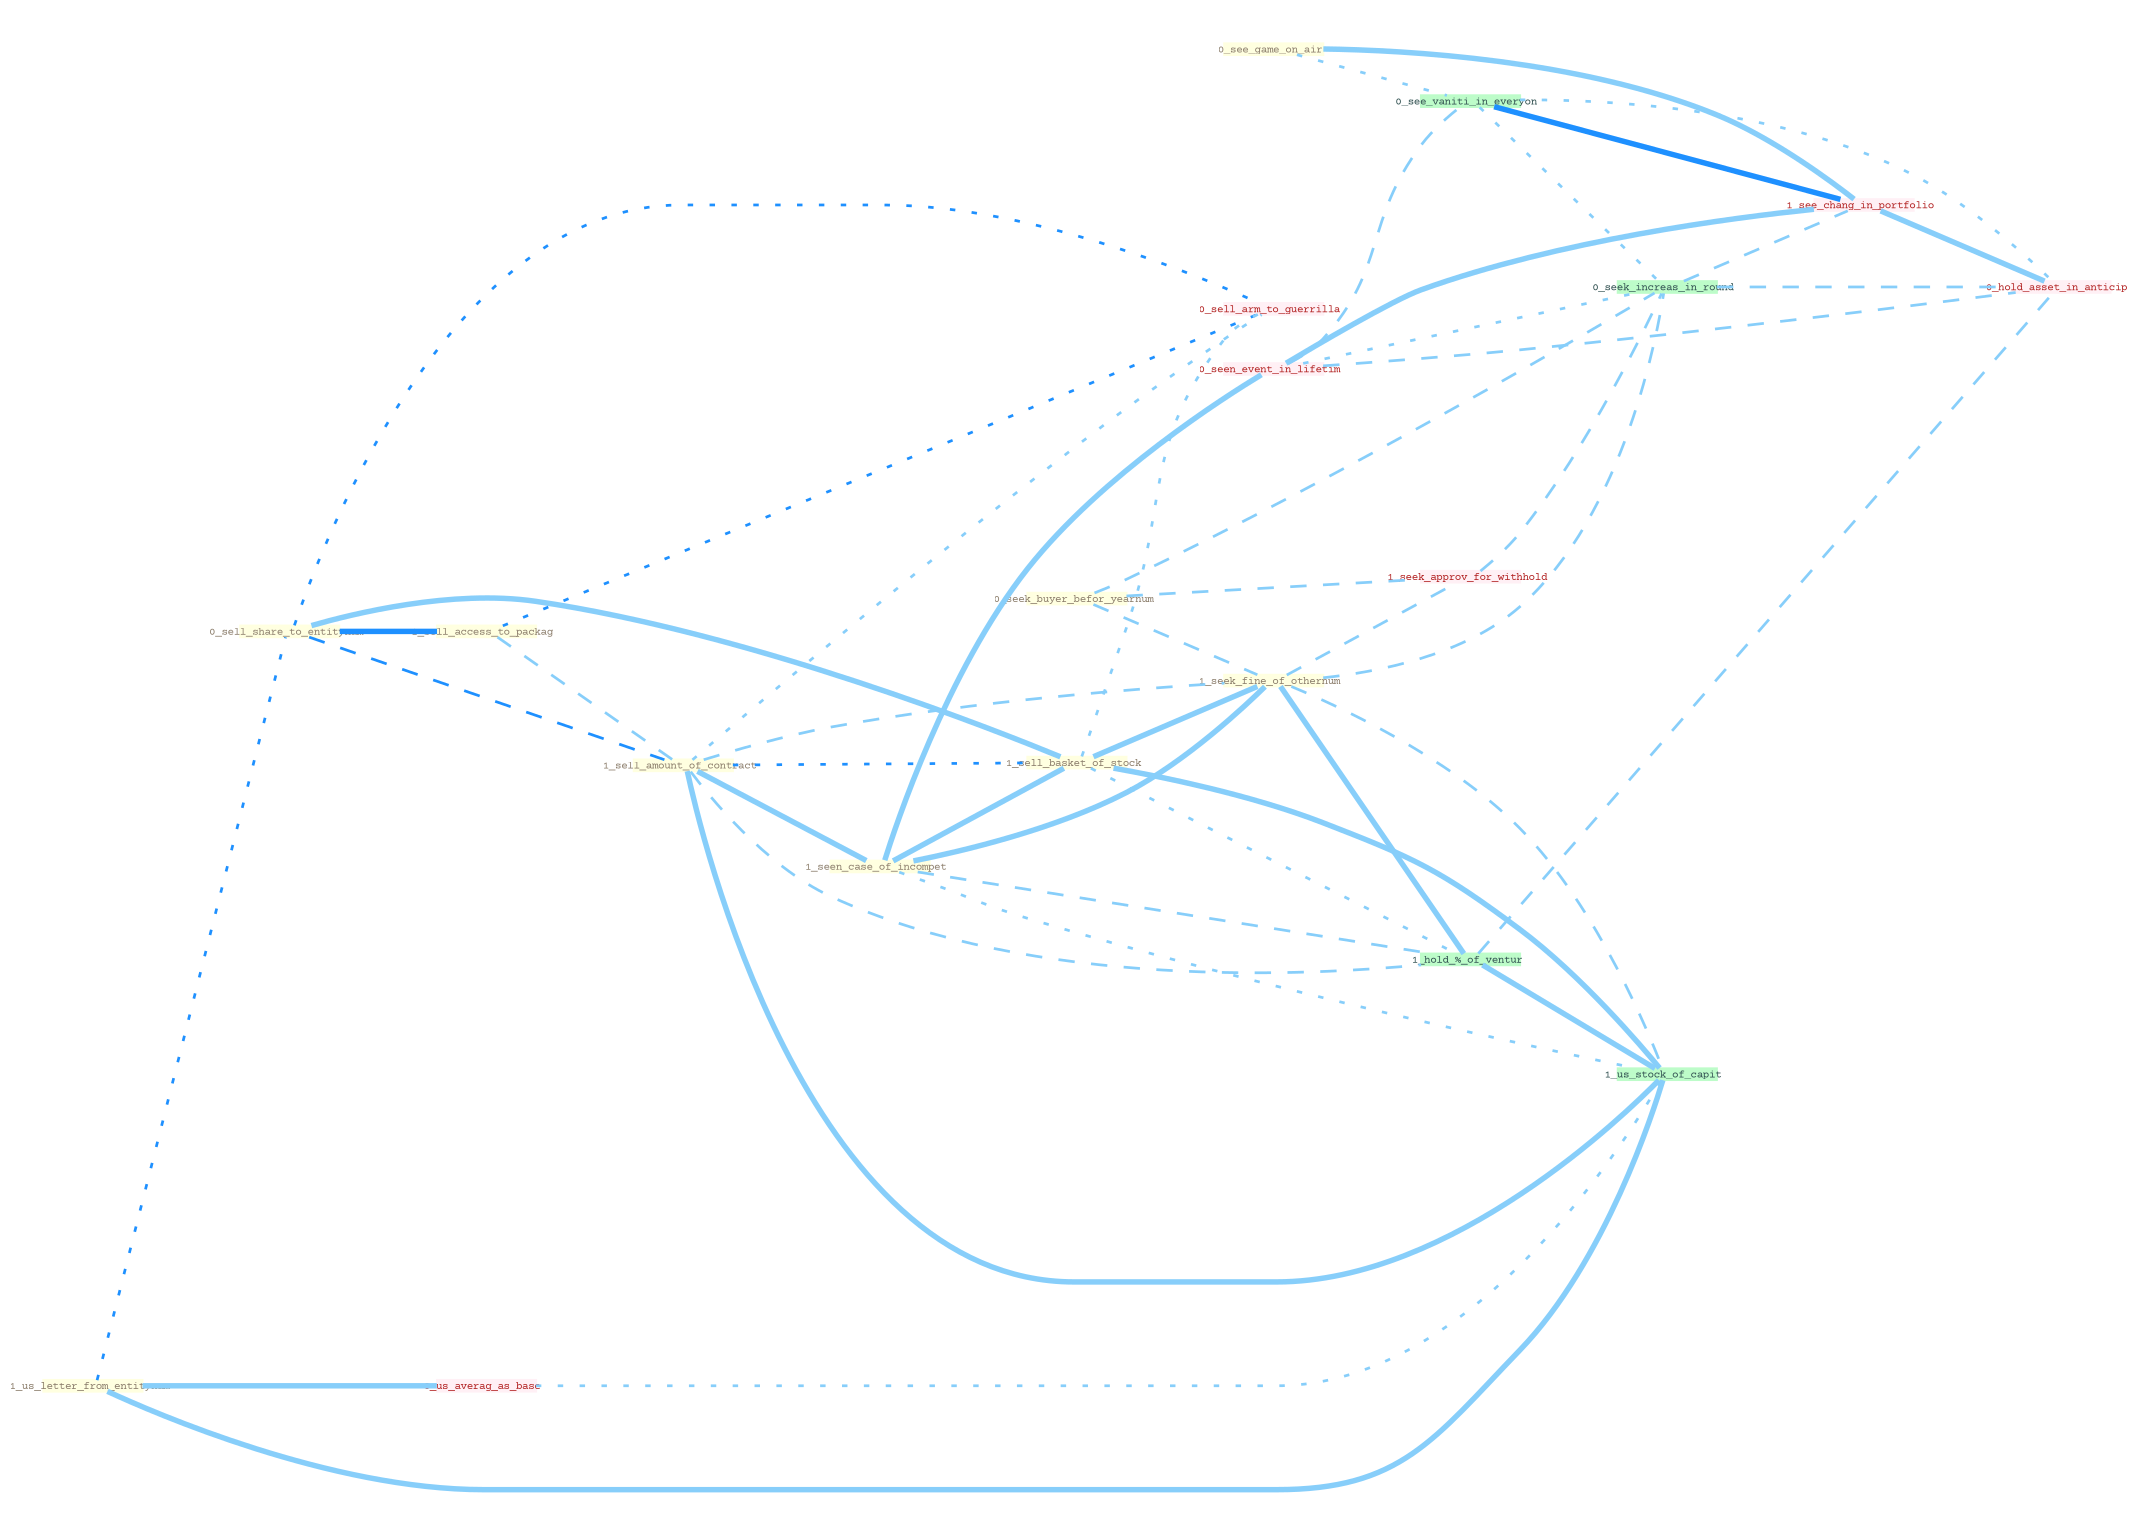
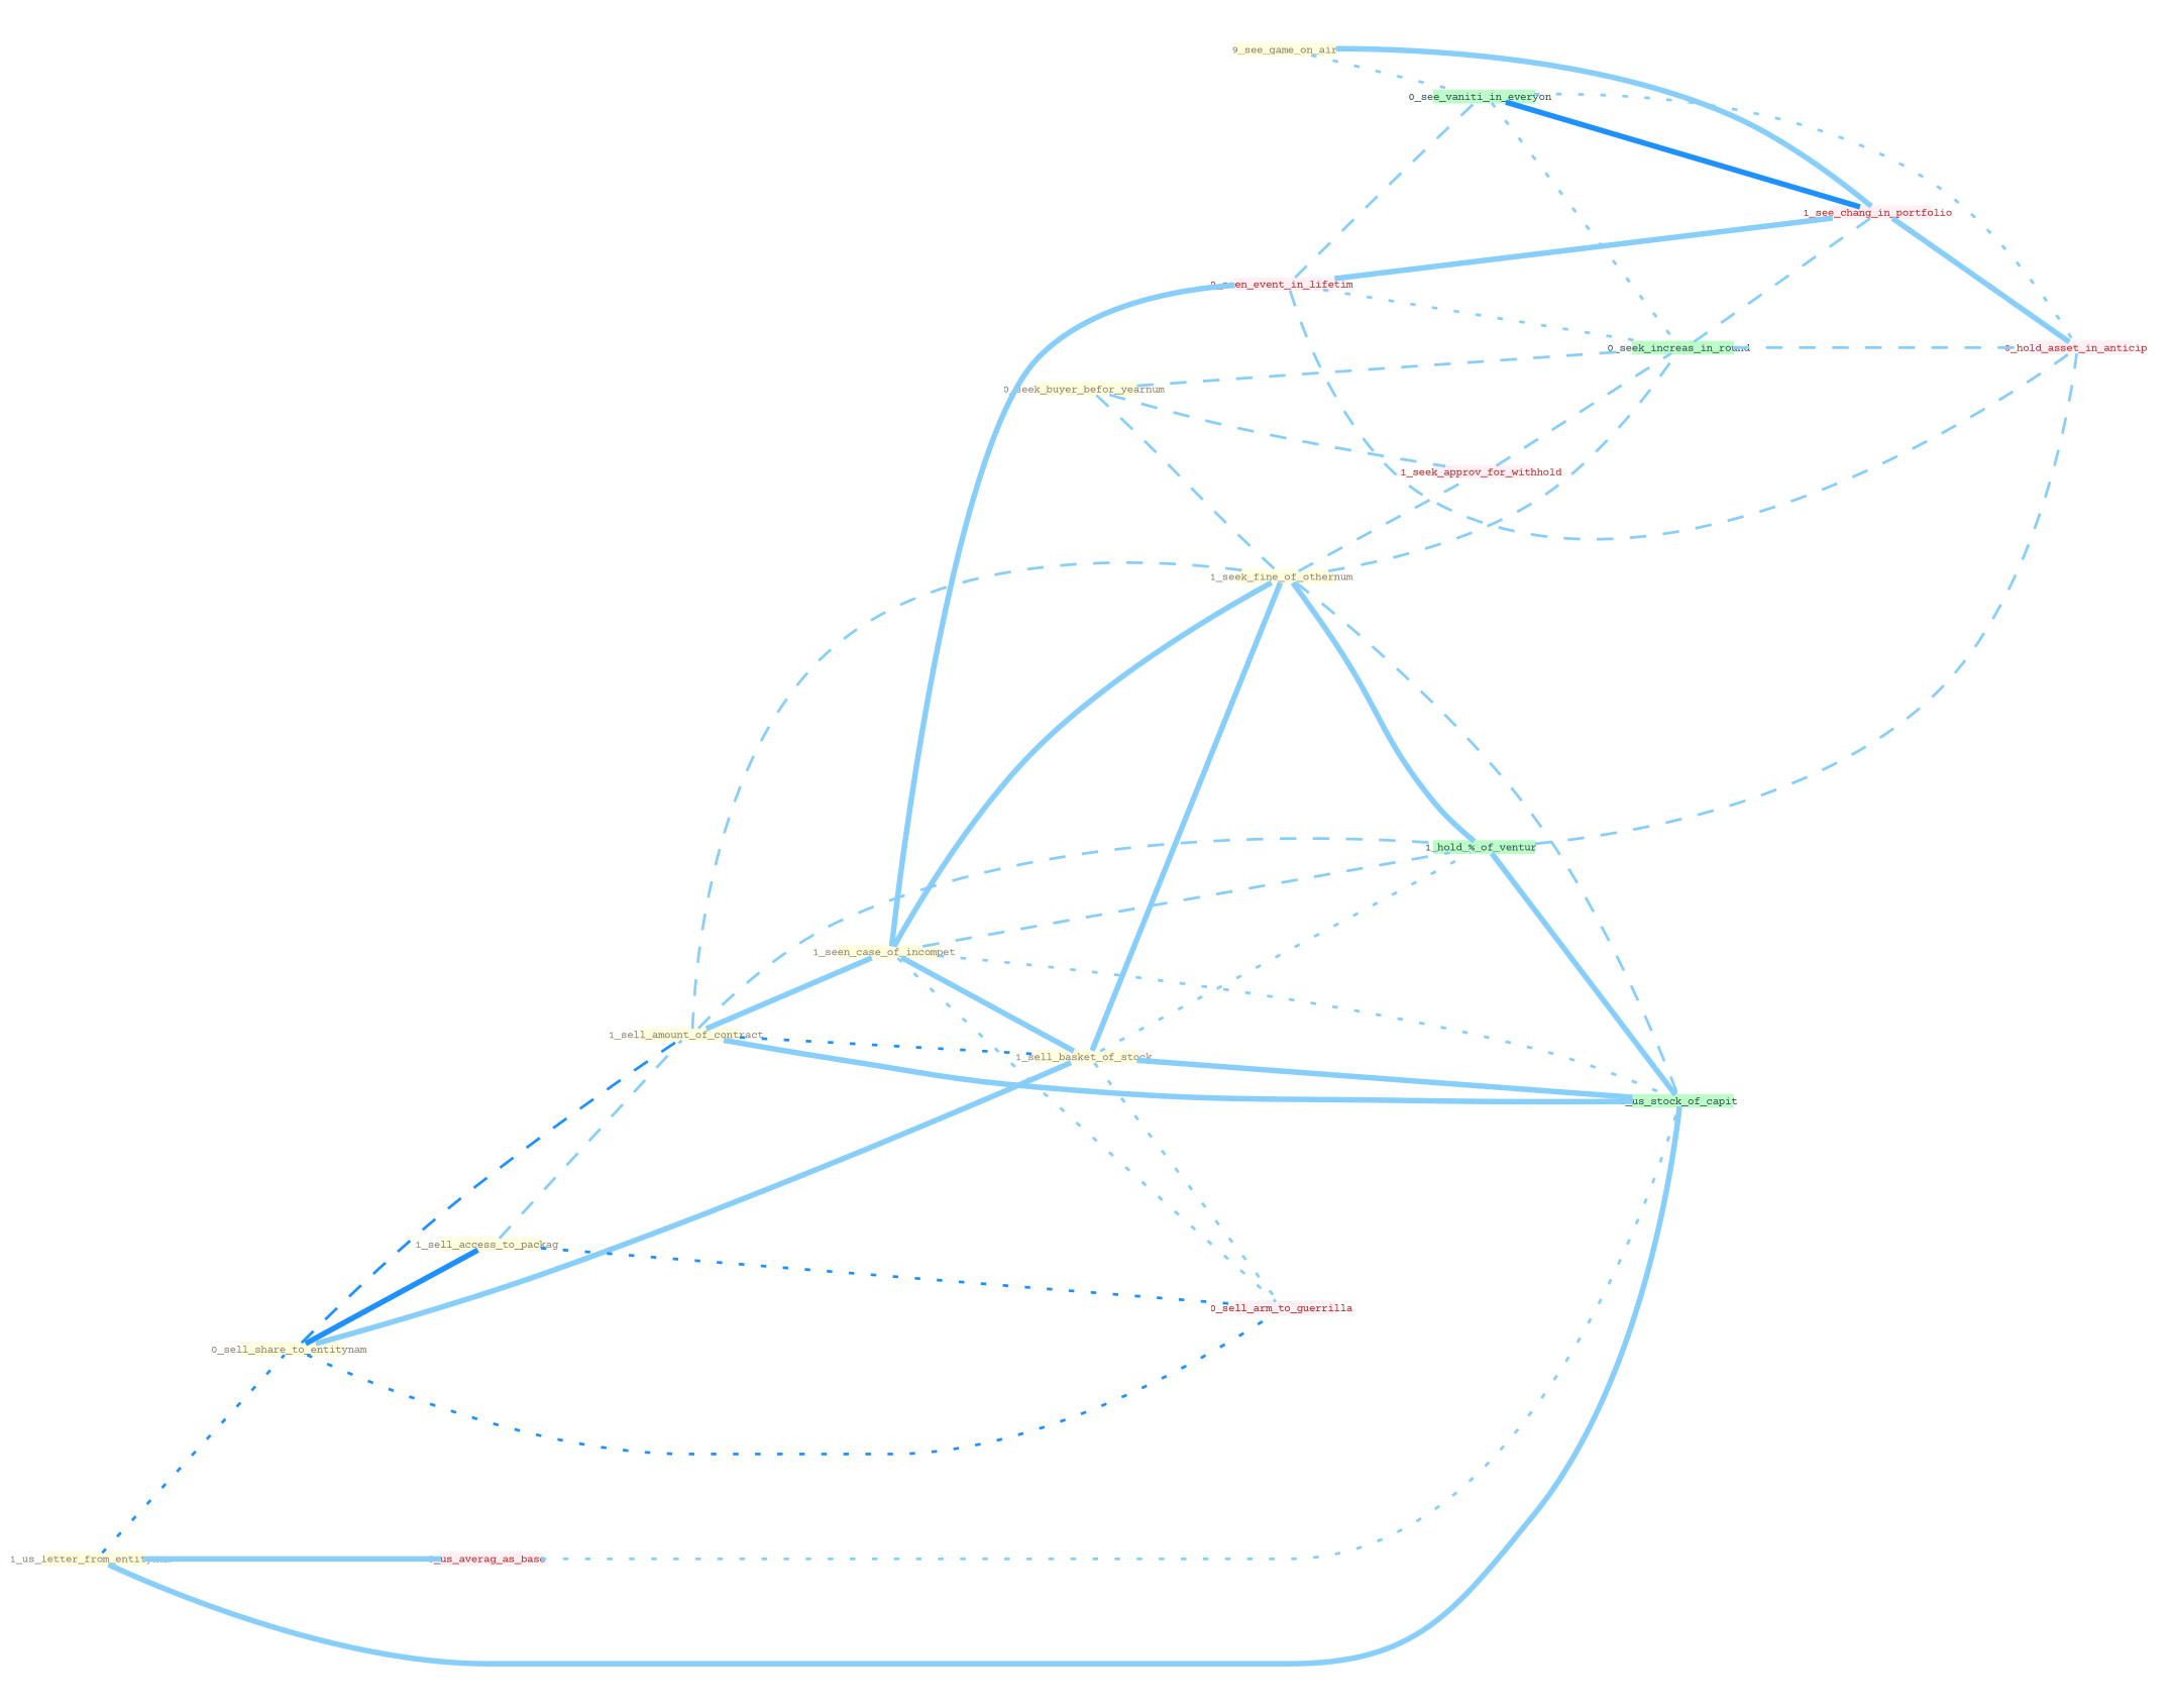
  graph {
    fontname="Courier Prime"
    rankdir=LR
    node [color="#ffffe0" fixedsize=true fontcolor="#8b7d6b" fontname="Courier Prime" fontsize=4 shape=polygon style=filled]
    edge [color="#87cefa" fontname="Courier Prime" style=bold w=1]
    "1_us_letter_from_entitynam " [height=.06 width=.5]
    "0_sell_share_to_entitynam " [height=.06 width=.5]
    "1_sell_access_to_packag " [height=.06 width=.5]
    "0_seek_buyer_befor_yearnum " [height=.06 width=.5]
    "1_sell_amount_of_contract " [height=.06 width=.5]
    "1_seen_case_of_incompet " [height=.06 width=.5]
    "1_sell_basket_of_stock " [height=.06 width=.5]
-   "0_see_game_on_air " [height=.06 width=.5]
+   "0_see_game_on_air " [height=.06 width=.5 label="9_see_game_on_air"]
    "1_seek_fine_of_othernum " [height=.06 width=.5]
    "0_seen_event_in_lifetim " [color="#fff0f5" fontcolor="#b22222" height=.06 width=.5]
    "0_us_averag_as_base " [color="#fff0f5" fontcolor="#b22222" height=.06 width=.5]
    "1_seek_approv_for_withhold " [color="#fff0f5" fontcolor="#b22222" height=.06 width=.5]
    "0_sell_arm_to_guerrilla " [color="#fff0f5" fontcolor="#b22222" height=.06 width=.5]
    "1_see_chang_in_portfolio " [color="#fff0f5" fontcolor="#b22222" height=.06 width=.5]
    "0_hold_asset_in_anticip " [color="#fff0f5" fontcolor="#b22222" height=.06 width=.5]
    "1_us_stock_of_capit " [color="#BDFCC9" fontcolor="#2f4f4f" height=.06 width=.5]
    "0_seek_increas_in_round " [color="#BDFCC9" fontcolor="#2f4f4f" height=.06 width=.5]
    "1_hold_%_of_ventur " [color="#BDFCC9" fontcolor="#2f4f4f" height=.06 width=.5]
    "0_see_vaniti_in_everyon " [color="#BDFCC9" fontcolor="#2f4f4f" height=.06 width=.5]
    subgraph sub_1 {
      "1_us_letter_from_entitynam "
      "0_sell_share_to_entitynam "
      "1_sell_access_to_packag "
      "0_seek_buyer_befor_yearnum "
      "1_sell_amount_of_contract "
      "1_seen_case_of_incompet "
      "1_sell_basket_of_stock "
      "0_see_game_on_air "
      "1_seek_fine_of_othernum "
    }
    subgraph sub_2 {
      "0_seen_event_in_lifetim "
      "0_us_averag_as_base "
      "1_seek_approv_for_withhold "
      "0_sell_arm_to_guerrilla "
      "1_see_chang_in_portfolio "
      "0_hold_asset_in_anticip "
    }
    "1_us_letter_from_entitynam " -- "0_sell_share_to_entitynam " [color="#1e90ff" style=dotted]
    "1_us_letter_from_entitynam " -- "0_us_averag_as_base "
    "1_us_letter_from_entitynam " -- "1_us_stock_of_capit "
    "0_sell_share_to_entitynam " -- "1_sell_access_to_packag " [color="#1e90ff" w=2]
    "0_sell_share_to_entitynam " -- "1_sell_amount_of_contract " [color="#1e90ff" style=dashed]
    "0_sell_share_to_entitynam " -- "1_sell_basket_of_stock "
    "0_sell_share_to_entitynam " -- "0_sell_arm_to_guerrilla " [color="#1e90ff" style=dotted w=2]
    "1_sell_access_to_packag " -- "1_sell_amount_of_contract " [style=dashed]
    "1_sell_access_to_packag " -- "0_sell_arm_to_guerrilla " [color="#1e90ff" style=dotted w=2]
    "0_seek_buyer_befor_yearnum " -- "1_seek_fine_of_othernum " [style=dashed]
    "0_seek_buyer_befor_yearnum " -- "1_seek_approv_for_withhold " [style=dashed]
    "0_seek_buyer_befor_yearnum " -- "0_seek_increas_in_round " [style=dashed]
    "1_sell_amount_of_contract " -- "1_seen_case_of_incompet "
    "1_sell_amount_of_contract " -- "1_sell_basket_of_stock " [color="#1e90ff" style=dotted w=2]
    "1_sell_amount_of_contract " -- "1_seek_fine_of_othernum " [style=dashed]
-   "1_sell_amount_of_contract " -- "0_sell_arm_to_guerrilla " [style=dotted]
+   "1_seen_case_of_incompet " -- "0_sell_arm_to_guerrilla " [style=dotted]
    "1_sell_amount_of_contract " -- "1_us_stock_of_capit "
    "1_sell_amount_of_contract " -- "1_hold_%_of_ventur " [style=dashed]
    "1_seen_case_of_incompet " -- "1_sell_basket_of_stock "
    "1_seen_case_of_incompet " -- "1_seek_fine_of_othernum "
    "1_seen_case_of_incompet " -- "0_seen_event_in_lifetim "
    "1_seen_case_of_incompet " -- "1_us_stock_of_capit " [style=dotted]
    "1_seen_case_of_incompet " -- "1_hold_%_of_ventur " [style=dashed]
    "1_sell_basket_of_stock " -- "1_seek_fine_of_othernum "
    "1_sell_basket_of_stock " -- "0_sell_arm_to_guerrilla " [style=dotted]
    "1_sell_basket_of_stock " -- "1_us_stock_of_capit "
    "1_sell_basket_of_stock " -- "1_hold_%_of_ventur " [style=dotted]
    "0_see_game_on_air " -- "1_see_chang_in_portfolio "
    "0_see_game_on_air " -- "0_see_vaniti_in_everyon " [style=dotted]
    "1_seek_fine_of_othernum " -- "1_seek_approv_for_withhold " [style=dashed]
    "1_seek_fine_of_othernum " -- "1_us_stock_of_capit " [style=dashed]
    "1_seek_fine_of_othernum " -- "0_seek_increas_in_round " [style=dashed]
    "1_seek_fine_of_othernum " -- "1_hold_%_of_ventur "
    "0_seen_event_in_lifetim " -- "1_see_chang_in_portfolio "
    "0_seen_event_in_lifetim " -- "0_hold_asset_in_anticip " [style=dashed]
    "0_seen_event_in_lifetim " -- "0_seek_increas_in_round " [style=dotted]
    "0_seen_event_in_lifetim " -- "0_see_vaniti_in_everyon " [style=dashed]
    "0_us_averag_as_base " -- "1_us_stock_of_capit " [style=dotted]
    "1_seek_approv_for_withhold " -- "0_seek_increas_in_round " [style=dashed]
    "1_see_chang_in_portfolio " -- "0_hold_asset_in_anticip "
    "0_seek_increas_in_round " -- "1_see_chang_in_portfolio " [style=dashed]
    "0_seek_increas_in_round " -- "0_hold_asset_in_anticip " [style=dashed]
    "1_hold_%_of_ventur " -- "0_hold_asset_in_anticip " [style=dashed]
    "1_hold_%_of_ventur " -- "1_us_stock_of_capit "
    "0_see_vaniti_in_everyon " -- "1_see_chang_in_portfolio " [color="#1e90ff" w=2]
    "0_see_vaniti_in_everyon " -- "0_hold_asset_in_anticip " [style=dotted]
    "0_see_vaniti_in_everyon " -- "0_seek_increas_in_round " [style=dotted]
  }
